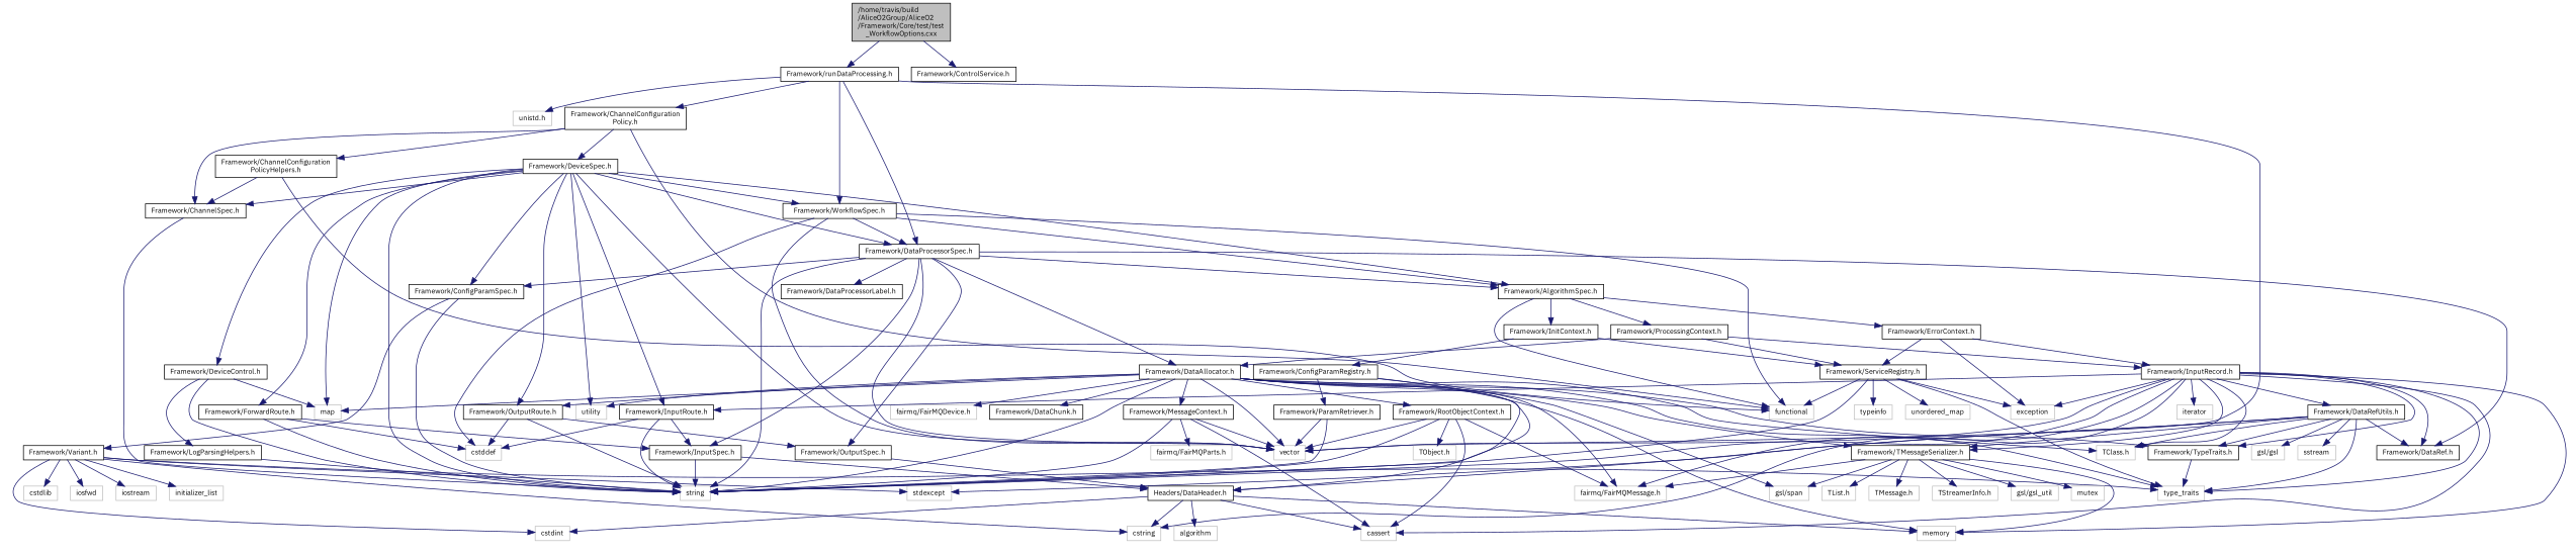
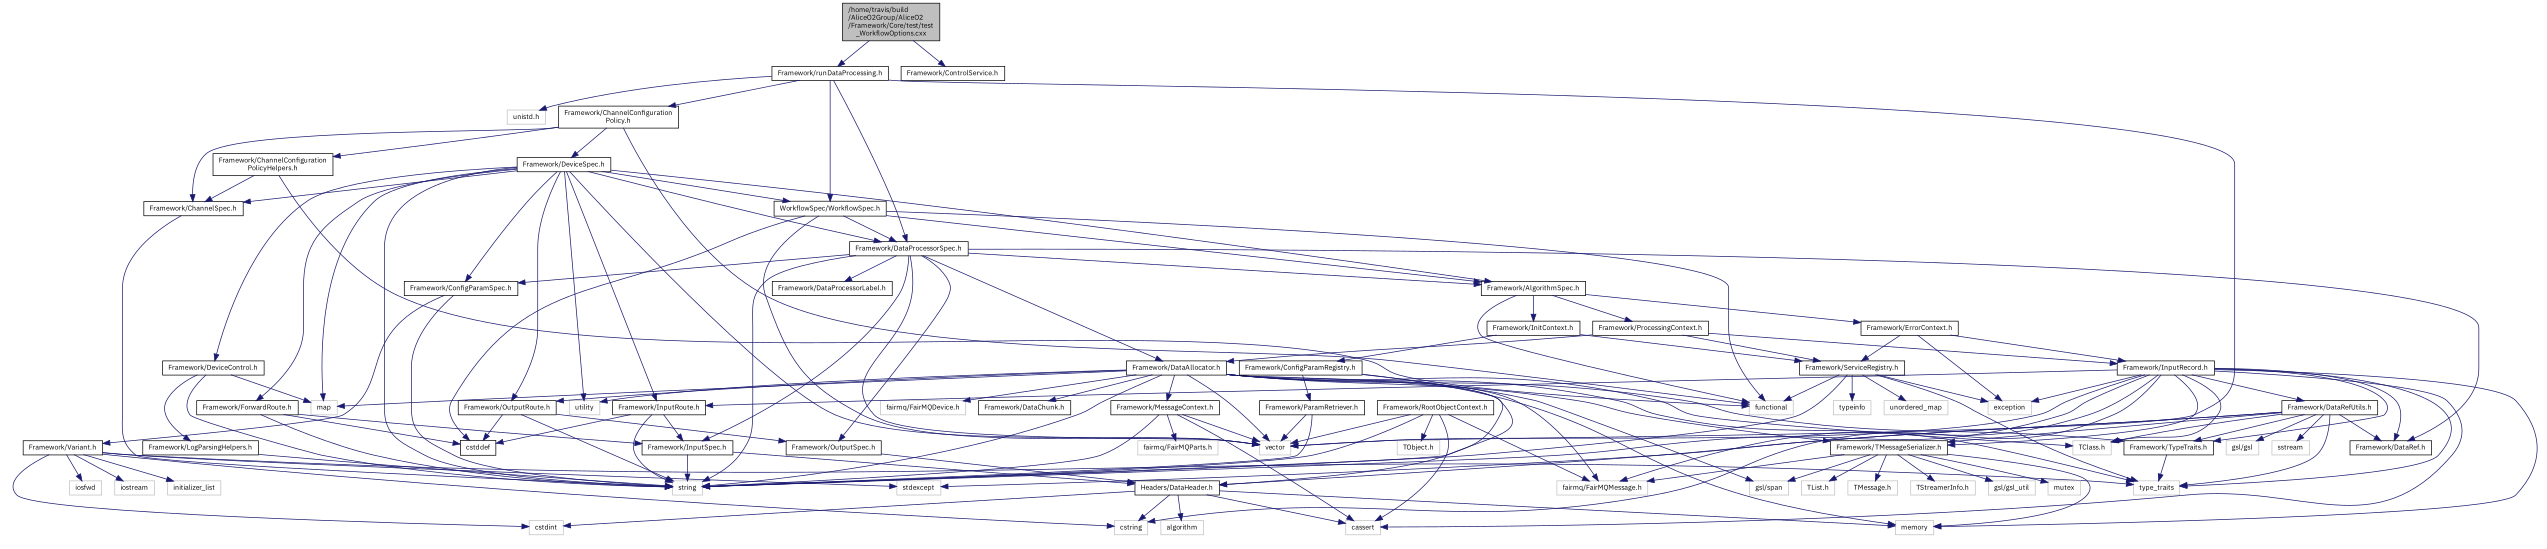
  digraph {
    fontname="IBM Plex Sans"
    node [color=black fontname="IBM Plex Sans" fontsize=10 shape=record]
    edge [color=midnightblue fontname="IBM Plex Sans" fontsize=10 labelfontname=Helvetica labelfontsize=10 style=solid]
    n1 [fillcolor=grey75 fontcolor=black height=0.2 label="/home/travis/build\l/AliceO2Group/AliceO2\l/Framework/Core/test/test\l_WorkflowOptions.cxx" style=filled width=0.4]
    n2 [height=0.2 label="Framework/runDataProcessing.h" width=0.4]
    n3 [height=0.2 label="Framework/ControlService.h" width=0.4]
    n4 [color=grey75 height=0.2 label="unistd.h" width=0.4]
    n5 [color=grey75 height=0.2 label=vector width=0.4]
    n6 [height=0.2 label="Framework/ChannelConfiguration\lPolicy.h" width=0.4]
-   n7 [height=0.2 label="Framework/WorkflowSpec.h" width=0.4]
+   n7 [height=0.2 label="WorkflowSpec/WorkflowSpec.h" width=0.4]
    n8 [height=0.2 label="Framework/DataProcessorSpec.h" width=0.4]
    n9 [color=grey75 height=0.2 label=functional width=0.4]
    n10 [height=0.2 label="Framework/ChannelConfiguration\lPolicyHelpers.h" width=0.4]
    n11 [height=0.2 label="Framework/ChannelSpec.h" width=0.4]
    n12 [height=0.2 label="Framework/DeviceSpec.h" width=0.4]
    n13 [height=0.2 label="Framework/AlgorithmSpec.h" width=0.4]
-   n14 [color=grey75 height=0.2 label=cstddef width=0.4]
+   n14 [height=0.2 label=cstddef width=0.4]
    n15 [color=grey75 height=0.2 label=string width=0.4]
    n16 [height=0.2 label="Framework/ConfigParamSpec.h" width=0.4]
    n17 [height=0.2 label="Framework/DataRef.h" width=0.4]
    n18 [height=0.2 label="Framework/InputSpec.h" width=0.4]
    n19 [height=0.2 label="Framework/DataAllocator.h" width=0.4]
    n20 [height=0.2 label="Framework/OutputSpec.h" width=0.4]
    n21 [height=0.2 label="Framework/DataProcessorLabel.h" width=0.4]
    n22 [height=0.2 label="Framework/InputRoute.h" width=0.4]
    n23 [height=0.2 label="Framework/OutputRoute.h" width=0.4]
    n24 [color=grey75 height=0.2 label=map width=0.4]
    n25 [color=grey75 height=0.2 label=utility width=0.4]
    n26 [height=0.2 label="Framework/DeviceControl.h" width=0.4]
    n27 [height=0.2 label="Framework/ForwardRoute.h" width=0.4]
    n28 [height=0.2 label="Framework/ProcessingContext.h" width=0.4]
    n29 [height=0.2 label="Framework/ErrorContext.h" width=0.4]
    n30 [height=0.2 label="Framework/InitContext.h" width=0.4]
    n31 [height=0.2 label="Framework/Variant.h" width=0.4]
    n32 [height=0.2 label="Framework/LogParsingHelpers.h" width=0.4]
    n33 [height=0.2 label="Headers/DataHeader.h" width=0.4]
    n34 [height=0.2 label="Framework/TMessageSerializer.h" width=0.4]
    n35 [color=grey75 height=0.2 label="fairmq/FairMQMessage.h" width=0.4]
    n36 [height=0.2 label="Framework/TypeTraits.h" width=0.4]
    n37 [color=grey75 height=0.2 label=type_traits width=0.4]
    n38 [color=grey75 height=0.2 label="TClass.h" width=0.4]
    n39 [color=grey75 height=0.2 label="gsl/span" width=0.4]
    n40 [color=grey75 height=0.2 label="fairmq/FairMQDevice.h" width=0.4]
    n41 [height=0.2 label="Framework/DataChunk.h" width=0.4]
    n42 [height=0.2 label="Framework/MessageContext.h" width=0.4]
    n43 [height=0.2 label="Framework/RootObjectContext.h" width=0.4]
    n44 [height=0.2 label="Framework/InputRecord.h" width=0.4]
    n45 [height=0.2 label="Framework/ServiceRegistry.h" width=0.4]
    n46 [color=grey75 height=0.2 label=exception width=0.4]
    n47 [height=0.2 label="Framework/ConfigParamRegistry.h" width=0.4]
    n48 [height=0.2 label="Framework/DataRefUtils.h" width=0.4]
    n49 [color=grey75 height=0.2 label=memory width=0.4]
    n50 [color=grey75 height=0.2 label=cassert width=0.4]
    n51 [color=grey75 height=0.2 label=cstring width=0.4]
-   n52 [color=grey75 height=0.2 label=iterator width=0.4]
    n53 [color=grey75 height=0.2 label=typeinfo width=0.4]
    n54 [color=grey75 height=0.2 label=unordered_map width=0.4]
    n55 [color=grey75 height=0.2 label=stdexcept width=0.4]
    n56 [color=grey75 height=0.2 label=sstream width=0.4]
    n57 [color=grey75 height=0.2 label="gsl/gsl" width=0.4]
    n58 [color=grey75 height=0.2 label="TList.h" width=0.4]
    n59 [color=grey75 height=0.2 label="TMessage.h" width=0.4]
    n60 [color=grey75 height=0.2 label="TStreamerInfo.h" width=0.4]
    n61 [color=grey75 height=0.2 label="gsl/gsl_util" width=0.4]
    n62 [color=grey75 height=0.2 label=mutex width=0.4]
    n63 [color=grey75 height=0.2 label=cstdint width=0.4]
    n64 [color=grey75 height=0.2 label=algorithm width=0.4]
    n65 [color=grey75 height=0.2 label="fairmq/FairMQParts.h" width=0.4]
    n66 [color=grey75 height=0.2 label="TObject.h" width=0.4]
    n67 [height=0.2 label="Framework/ParamRetriever.h" width=0.4]
-   n68 [color=grey75 height=0.2 label=cstdlib width=0.4]
    n69 [color=grey75 height=0.2 label=iosfwd width=0.4]
    n70 [color=grey75 height=0.2 label=iostream width=0.4]
    n71 [color=grey75 height=0.2 label=initializer_list width=0.4]
    n1 -> n2
    n1 -> n3
    n2 -> n4
    n2 -> n5
    n2 -> n6
    n2 -> n7
    n2 -> n8
    n6 -> n9
    n6 -> n10
    n6 -> n11
    n6 -> n12
    n7 -> n5
    n7 -> n8
    n7 -> n9
    n7 -> n13
    n7 -> n14
    n8 -> n5
    n8 -> n13
    n8 -> n15
    n8 -> n16
    n8 -> n17
    n8 -> n18
    n8 -> n19
    n8 -> n20
    n8 -> n21
    n10 -> n9
    n10 -> n11
    n11 -> n15
    n12 -> n5
    n12 -> n7
    n12 -> n8
    n12 -> n11
    n12 -> n13
    n12 -> n15
    n12 -> n16
    n12 -> n22
    n12 -> n23
    n12 -> n24
    n12 -> n25
    n12 -> n26
    n12 -> n27
    n13 -> n9
    n13 -> n28
    n13 -> n29
    n13 -> n30
    n16 -> n15
    n16 -> n31
    n18 -> n15
    n18 -> n33
    n19 -> n5
    n19 -> n15
    n19 -> n23
    n19 -> n24
    n19 -> n25
    n19 -> n33
    n19 -> n34
    n19 -> n35
    n19 -> n36
    n19 -> n37
    n19 -> n38
    n19 -> n39
    n19 -> n40
    n19 -> n41
    n19 -> n42
-   n19 -> n43
    n20 -> n33
    n22 -> n14
    n22 -> n15
    n22 -> n18
    n23 -> n14
    n23 -> n15
    n23 -> n20
    n26 -> n15
    n26 -> n24
    n26 -> n32
    n27 -> n14
    n27 -> n15
    n27 -> n18
    n28 -> n19
    n28 -> n44
    n28 -> n45
    n29 -> n44
    n29 -> n45
    n29 -> n46
    n30 -> n45
    n30 -> n47
    n31 -> n37
    n31 -> n51
    n31 -> n55
    n31 -> n63
-   n31 -> n68
    n31 -> n69
    n31 -> n70
    n31 -> n71
    n32 -> n15
    n33 -> n49
    n33 -> n50
    n33 -> n51
    n33 -> n63
    n33 -> n64
    n34 -> n35
    n34 -> n39
    n34 -> n49
    n34 -> n58
    n34 -> n59
    n34 -> n60
    n34 -> n61
    n34 -> n62
    n36 -> n37
    n42 -> n5
    n42 -> n15
    n42 -> n50
    n42 -> n65
    n43 -> n5
    n43 -> n15
    n43 -> n35
    n43 -> n50
    n43 -> n66
    n44 -> n5
    n44 -> n15
    n44 -> n17
    n44 -> n22
    n44 -> n34
    n44 -> n35
    n44 -> n36
    n44 -> n37
    n44 -> n38
    n44 -> n46
    n44 -> n48
    n44 -> n49
    n44 -> n50
    n44 -> n51
-   n44 -> n52
    n45 -> n9
    n45 -> n15
    n45 -> n37
    n45 -> n46
    n45 -> n53
    n45 -> n54
    n47 -> n15
    n47 -> n49
    n47 -> n67
    n48 -> n17
    n48 -> n33
    n48 -> n34
    n48 -> n36
    n48 -> n37
    n48 -> n38
    n48 -> n55
    n48 -> n56
    n48 -> n57
    n67 -> n5
    n67 -> n15
  }
